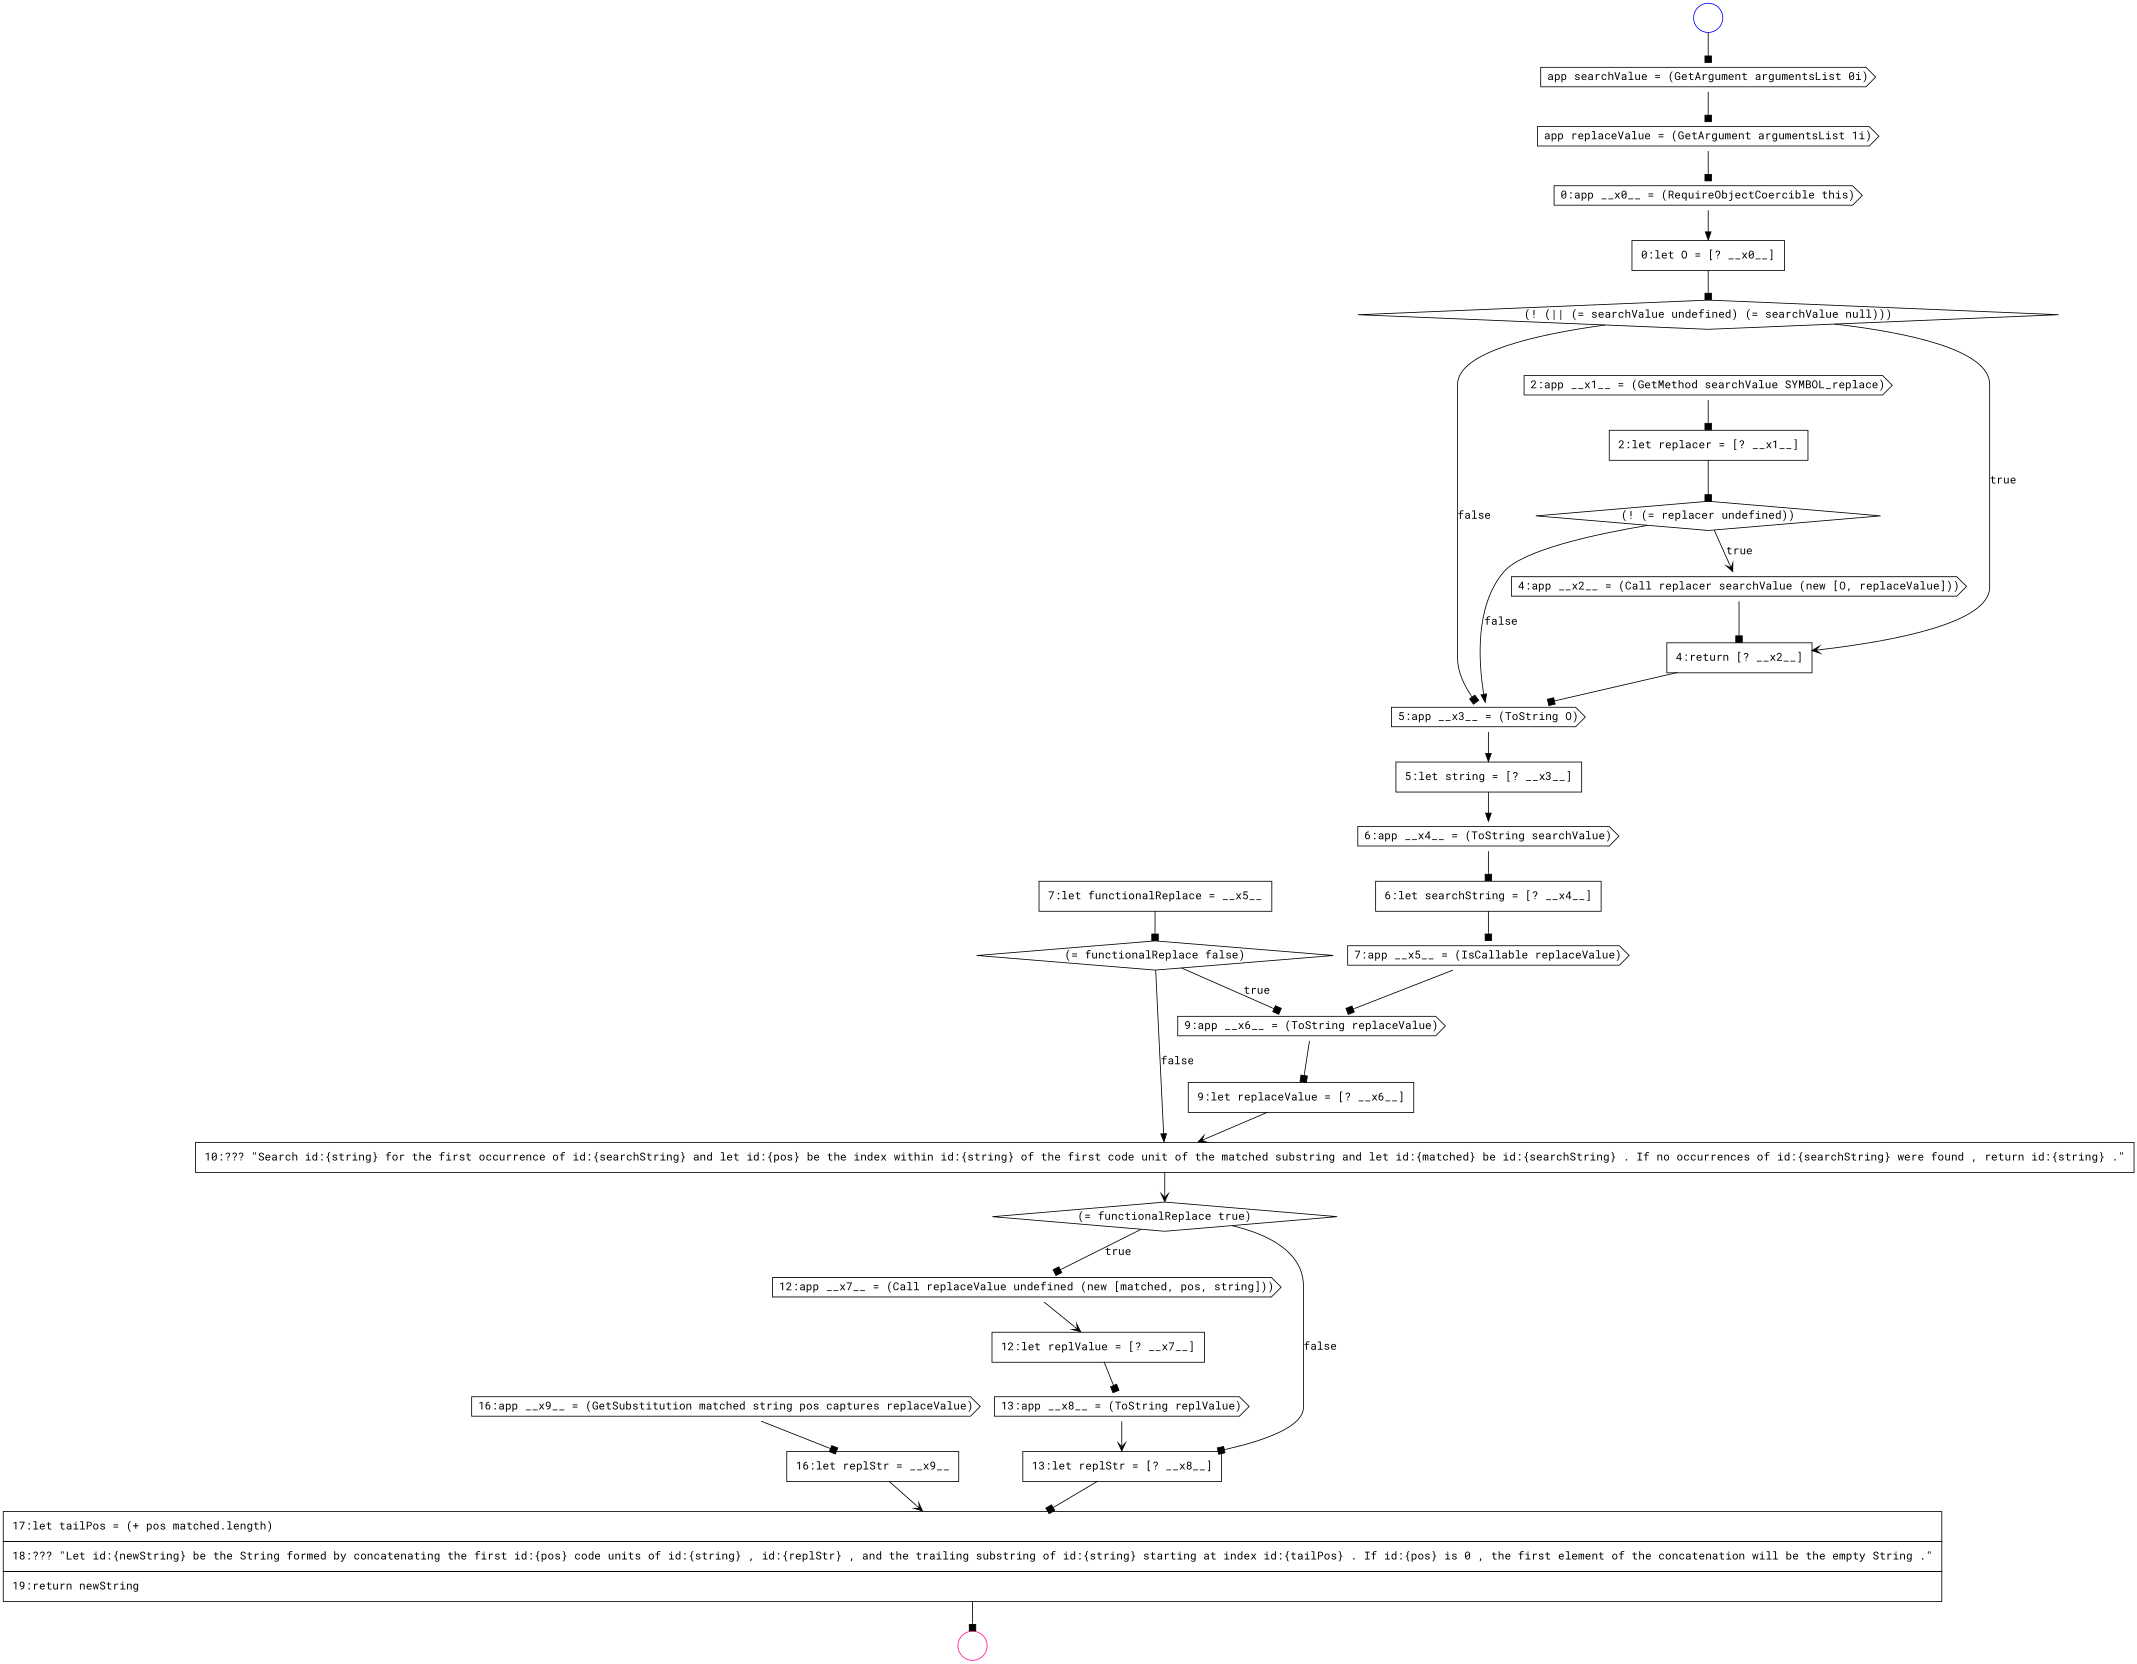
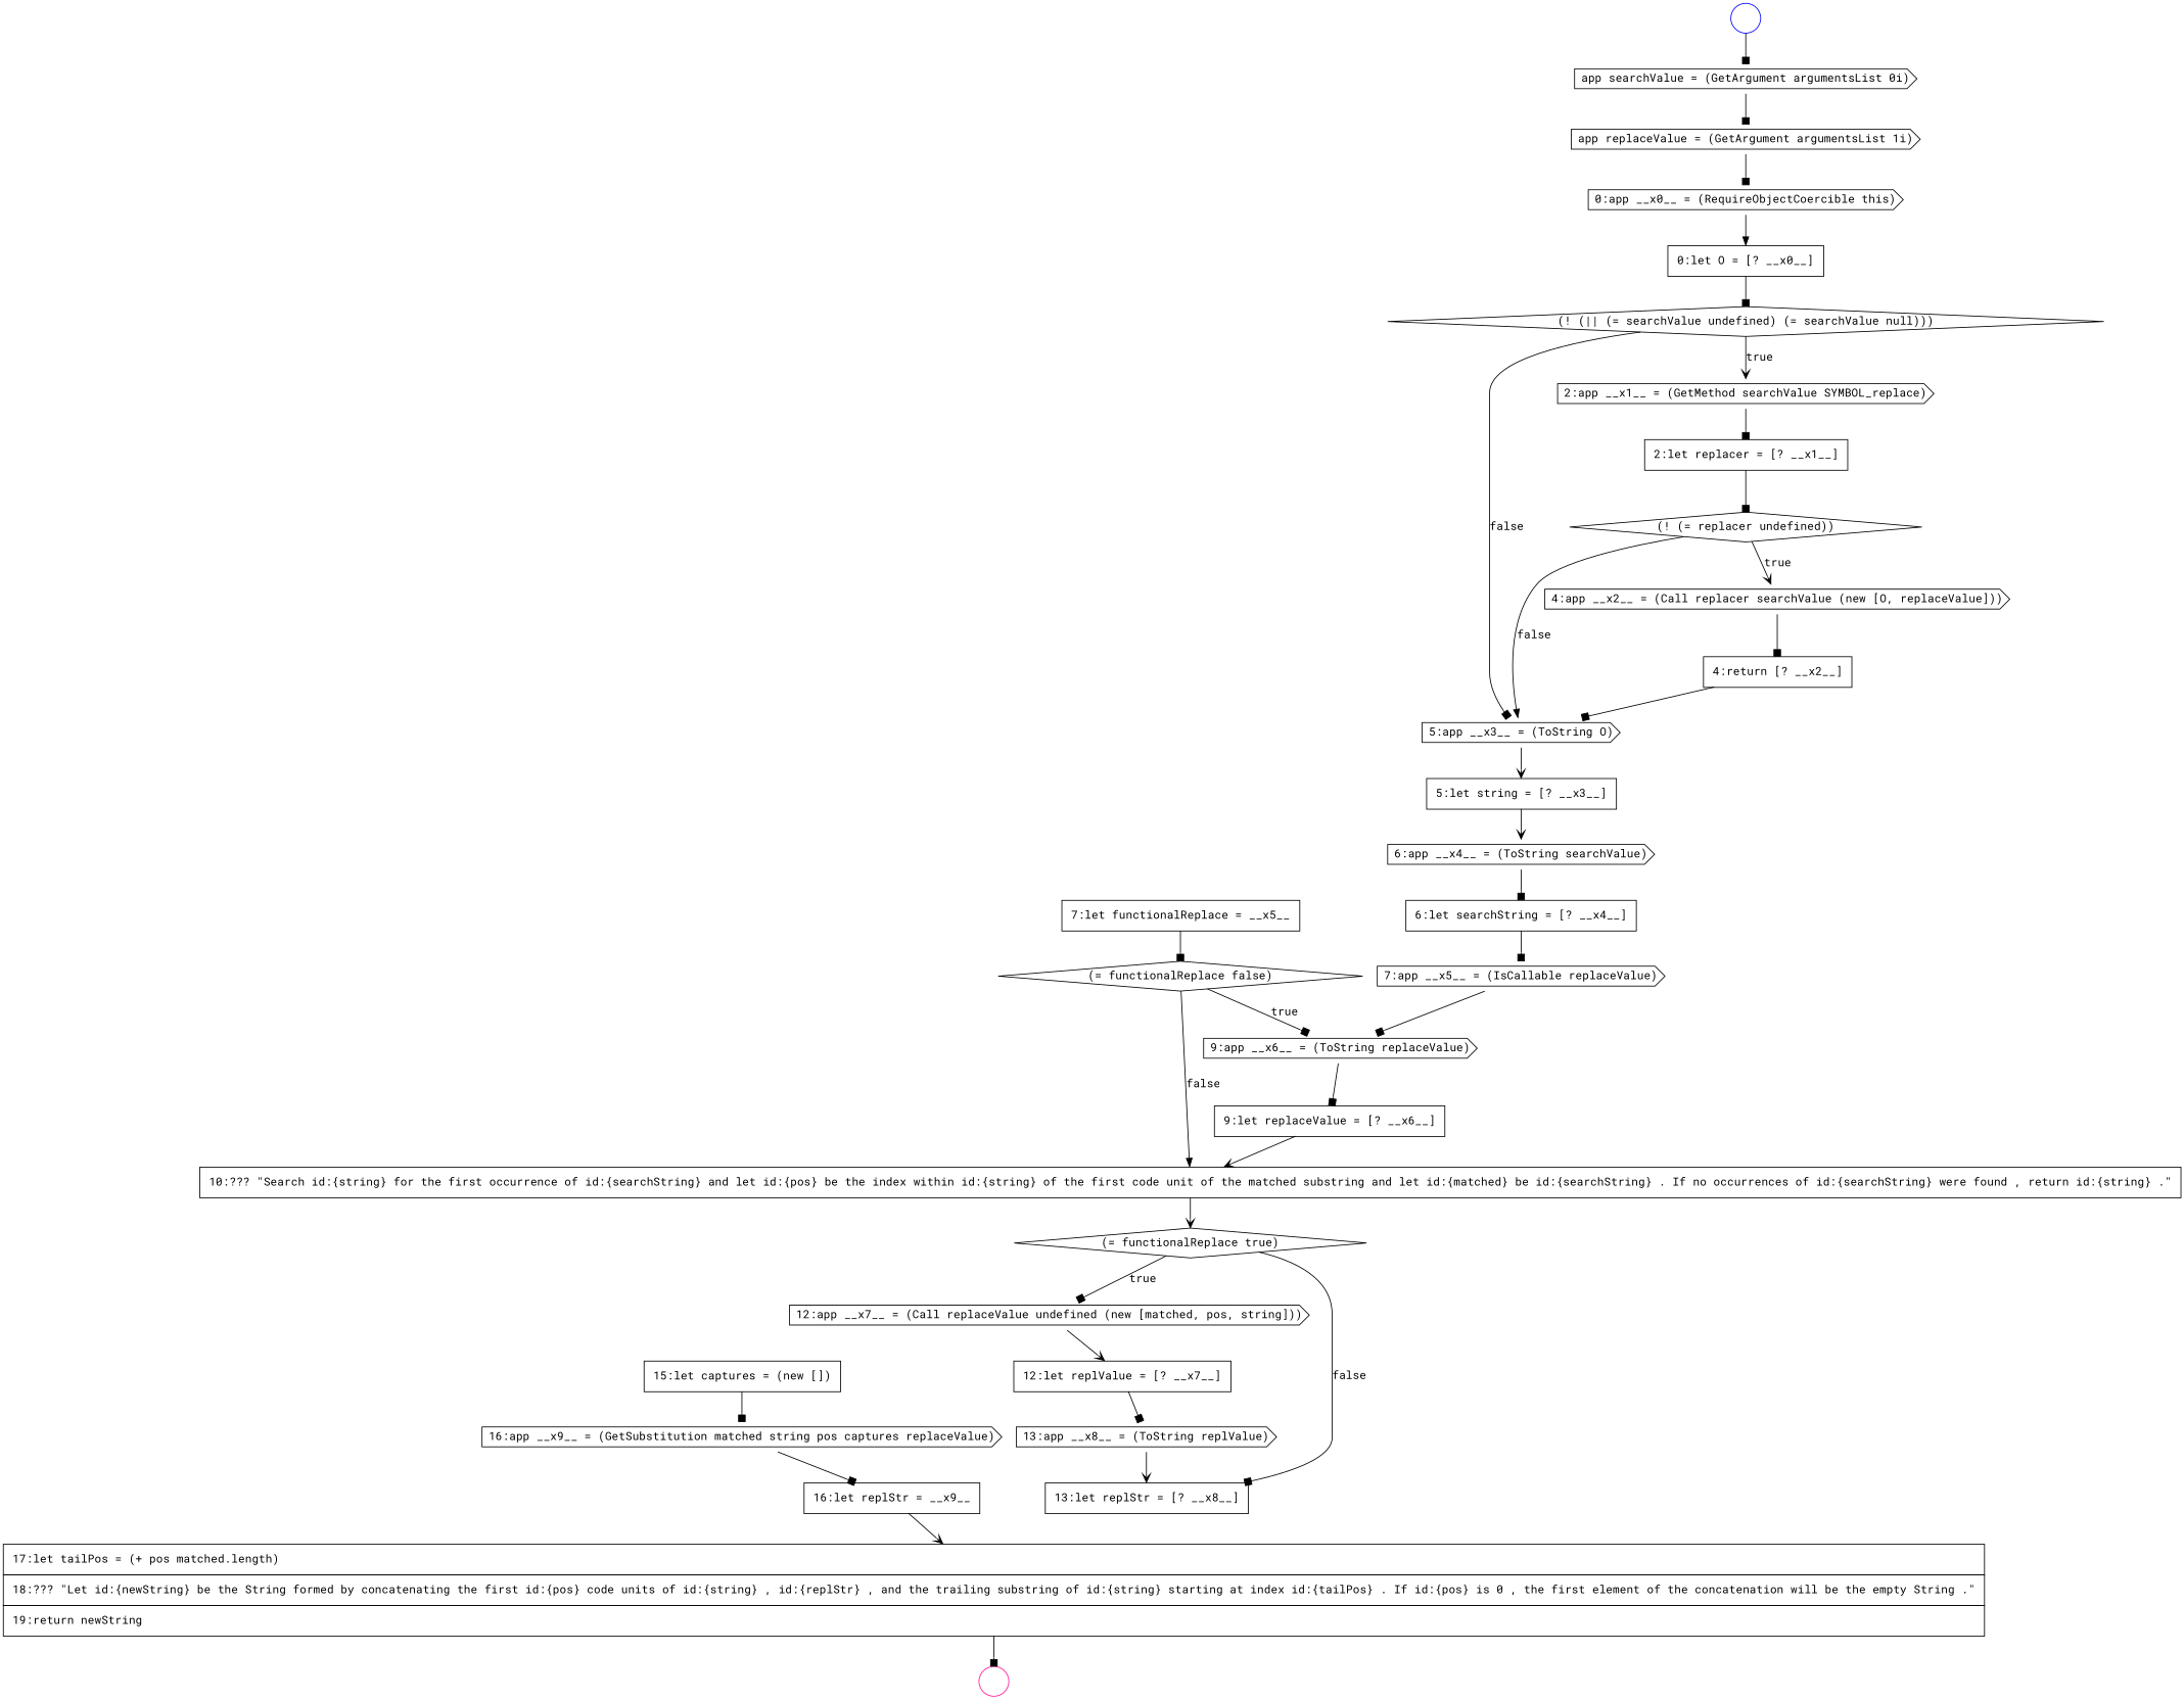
  digraph {
    fontname="Roboto Mono"
    node [color=black fillcolor=white fontname="Roboto Mono" shape=none style=filled]
    edge [arrowhead=box color=black fontname="Roboto Mono"]
    n1 [label=<<font color="black">(! (= replacer undefined))</font>> shape=diamond]
    n2 [label=<<font color="black">5:app __x3__ = (ToString O)</font>> shape=cds]
    n3 [label=<<font color="black">4:app __x2__ = (Call replacer searchValue (new [O, replaceValue]))</font>> shape=cds]
    n4 [label=<<font color="black">     <table border="0" cellborder="1" cellspacing="0" cellpadding="10">       <tr><td align="left">5:let string = [? __x3__]</td></tr>     </table>   </font>> margin=0]
    n5 [label=<<font color="black">     <table border="0" cellborder="1" cellspacing="0" cellpadding="10">       <tr><td align="left">4:return [? __x2__]</td></tr>     </table>   </font>> margin=0]
+   n6 [label=<<font color="black">     <table border="0" cellborder="1" cellspacing="0" cellpadding="10">       <tr><td align="left">15:let captures = (new [])</td></tr>     </table>   </font>> margin=0]
    n7 [label=<<font color="black">16:app __x9__ = (GetSubstitution matched string pos captures replaceValue)</font>> shape=cds]
    n8 [label=<<font color="black">     <table border="0" cellborder="1" cellspacing="0" cellpadding="10">       <tr><td align="left">16:let replStr = __x9__</td></tr>     </table>   </font>> margin=0]
    n9 [label=<<font color="black">7:app __x5__ = (IsCallable replaceValue)</font>> shape=cds]
    n10 [label=<<font color="black">9:app __x6__ = (ToString replaceValue)</font>> shape=cds]
    n11 [label=<<font color="black">     <table border="0" cellborder="1" cellspacing="0" cellpadding="10">       <tr><td align="left">7:let functionalReplace = __x5__</td></tr>     </table>   </font>> margin=0]
    n12 [label=<<font color="black">(= functionalReplace false)</font>> shape=diamond]
    n13 [label=<<font color="black">6:app __x4__ = (ToString searchValue)</font>> shape=cds]
    n14 [label=<<font color="black">(! (|| (= searchValue undefined) (= searchValue null)))</font>> shape=diamond]
    n15 [label=<<font color="black">2:app __x1__ = (GetMethod searchValue SYMBOL_replace)</font>> shape=cds]
    n16 [label=<<font color="black">     <table border="0" cellborder="1" cellspacing="0" cellpadding="10">       <tr><td align="left">2:let replacer = [? __x1__]</td></tr>     </table>   </font>> margin=0]
    n17 [label=<<font color="black">     <table border="0" cellborder="1" cellspacing="0" cellpadding="10">       <tr><td align="left">9:let replaceValue = [? __x6__]</td></tr>     </table>   </font>> margin=0]
    n18 [label=<<font color="black">     <table border="0" cellborder="1" cellspacing="0" cellpadding="10">       <tr><td align="left">10:??? &quot;Search id:{string} for the first occurrence of id:{searchString} and let id:{pos} be the index within id:{string} of the first code unit of the matched substring and let id:{matched} be id:{searchString} . If no occurrences of id:{searchString} were found , return id:{string} .&quot;</td></tr>     </table>   </font>> margin=0]
    n19 [label=<<font color="black">(= functionalReplace true)</font>> shape=diamond]
    n20 [label=<<font color="black">     <table border="0" cellborder="1" cellspacing="0" cellpadding="10">       <tr><td align="left">6:let searchString = [? __x4__]</td></tr>     </table>   </font>> margin=0]
    n21 [label=<<font color="black">app replaceValue = (GetArgument argumentsList 1i)</font>> shape=cds]
    n22 [label=<<font color="black">0:app __x0__ = (RequireObjectCoercible this)</font>> shape=cds]
    n23 [label=<<font color="black">     <table border="0" cellborder="1" cellspacing="0" cellpadding="10">       <tr><td align="left">0:let O = [? __x0__]</td></tr>     </table>   </font>> margin=0]
    n24 [label=<<font color="black">     <table border="0" cellborder="1" cellspacing="0" cellpadding="10">       <tr><td align="left">12:let replValue = [? __x7__]</td></tr>     </table>   </font>> margin=0]
    n25 [label=<<font color="black">13:app __x8__ = (ToString replValue)</font>> shape=cds]
    n26 [label=<<font color="black">     <table border="0" cellborder="1" cellspacing="0" cellpadding="10">       <tr><td align="left">13:let replStr = [? __x8__]</td></tr>     </table>   </font>> margin=0]
    n27 [label=<<font color="black">12:app __x7__ = (Call replaceValue undefined (new [matched, pos, string]))</font>> shape=cds]
    n28 [label=<<font color="black">     <table border="0" cellborder="1" cellspacing="0" cellpadding="10">       <tr><td align="left">17:let tailPos = (+ pos matched.length)</td></tr>       <tr><td align="left">18:??? &quot;Let id:{newString} be the String formed by concatenating the first id:{pos} code units of id:{string} , id:{replStr} , and the trailing substring of id:{string} starting at index id:{tailPos} . If id:{pos} is 0 , the first element of the concatenation will be the empty String .&quot;</td></tr>       <tr><td align="left">19:return newString</td></tr>     </table>   </font>> margin=0]
    n29 [color=deeppink label=" " shape=circle]
    n30 [label=<<font color="black">app searchValue = (GetArgument argumentsList 0i)</font>> shape=cds]
    n31 [color=blue label=" " shape=circle]
    n1 -> n2 [arrowhead=normal label=<<font color="black">false</font>>]
    n1 -> n3 [arrowhead=vee label=<<font color="black">true</font>>]
-   n2 -> n4 [arrowhead=normal]
+   n2 -> n4 [arrowhead=vee]
    n3 -> n5
-   n4 -> n13 [arrowhead=normal]
+   n4 -> n13 [arrowhead=vee]
    n5 -> n2
+   n6 -> n7
    n7 -> n8
    n8 -> n28 [arrowhead=vee]
    n9 -> n10
    n10 -> n17
    n11 -> n12
    n12 -> n10 [label=<<font color="black">true</font>>]
    n12 -> n18 [arrowhead=normal label=<<font color="black">false</font>>]
    n13 -> n20
    n14 -> n2 [label=<<font color="black">false</font>>]
-   n14 -> n5 [arrowhead=vee label=<<font color="black">true</font>>]
+   n14 -> n15 [arrowhead=vee label=<<font color="black">true</font>>]
    n15 -> n16
    n16 -> n1
    n17 -> n18 [arrowhead=vee]
    n18 -> n19 [arrowhead=vee]
    n19 -> n26 [label=<<font color="black">false</font>>]
    n19 -> n27 [label=<<font color="black">true</font>>]
    n20 -> n9
    n21 -> n22
    n22 -> n23 [arrowhead=normal]
    n23 -> n14
    n24 -> n25
    n25 -> n26 [arrowhead=vee]
-   n26 -> n28
    n27 -> n24 [arrowhead=vee]
    n28 -> n29
    n30 -> n21
    n31 -> n30
  }
